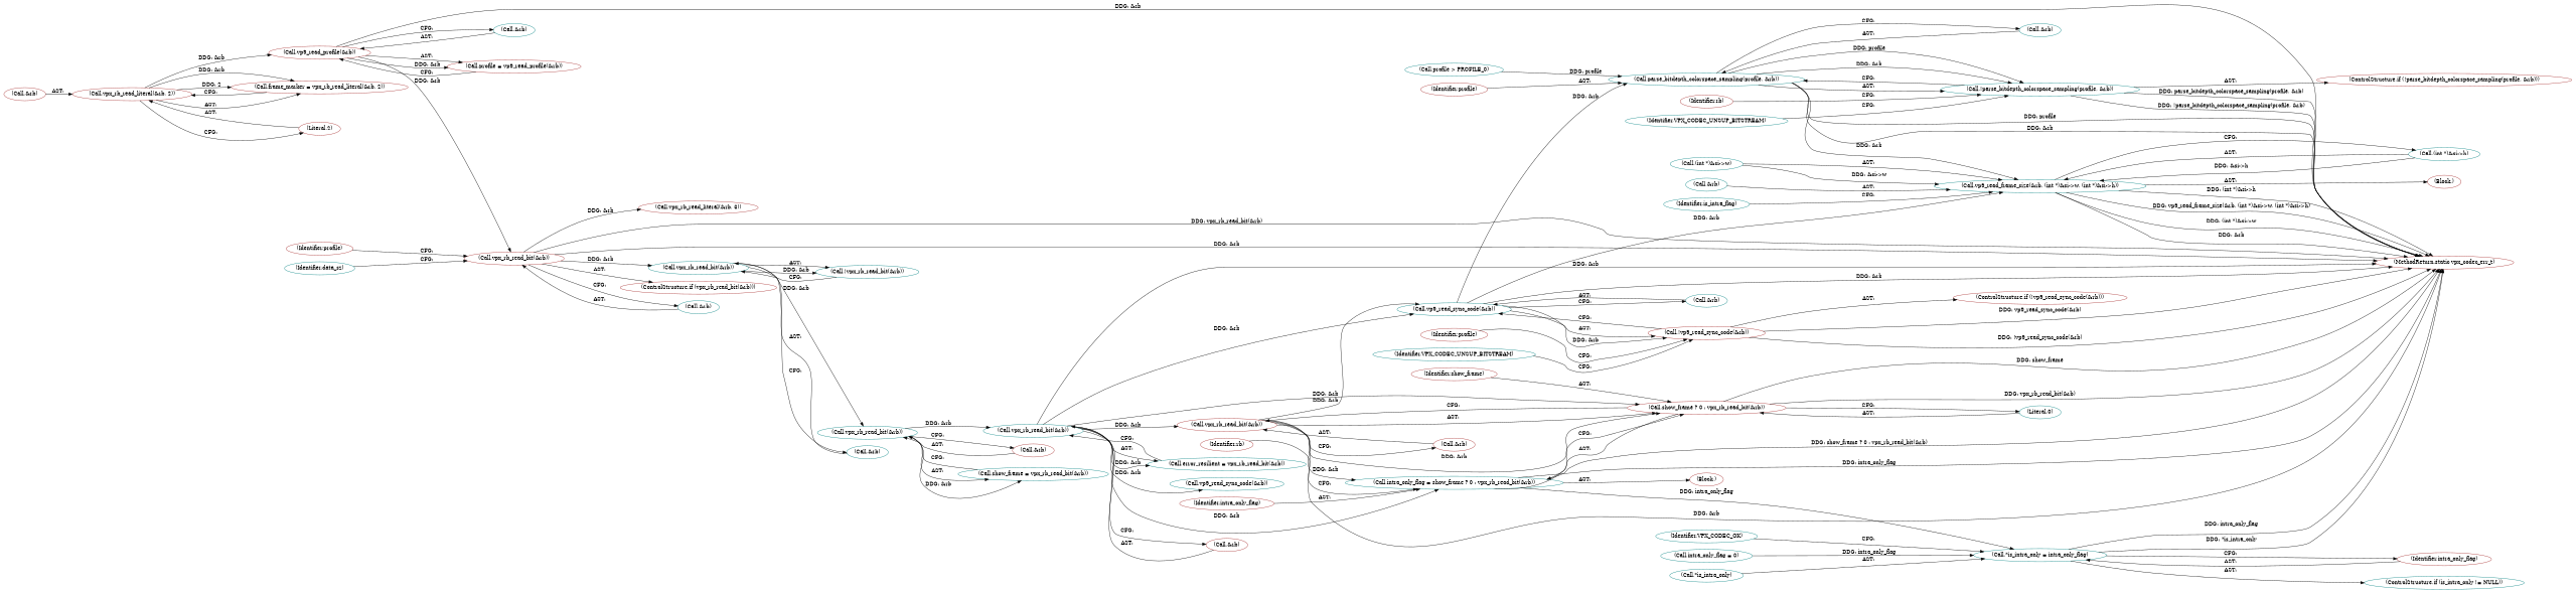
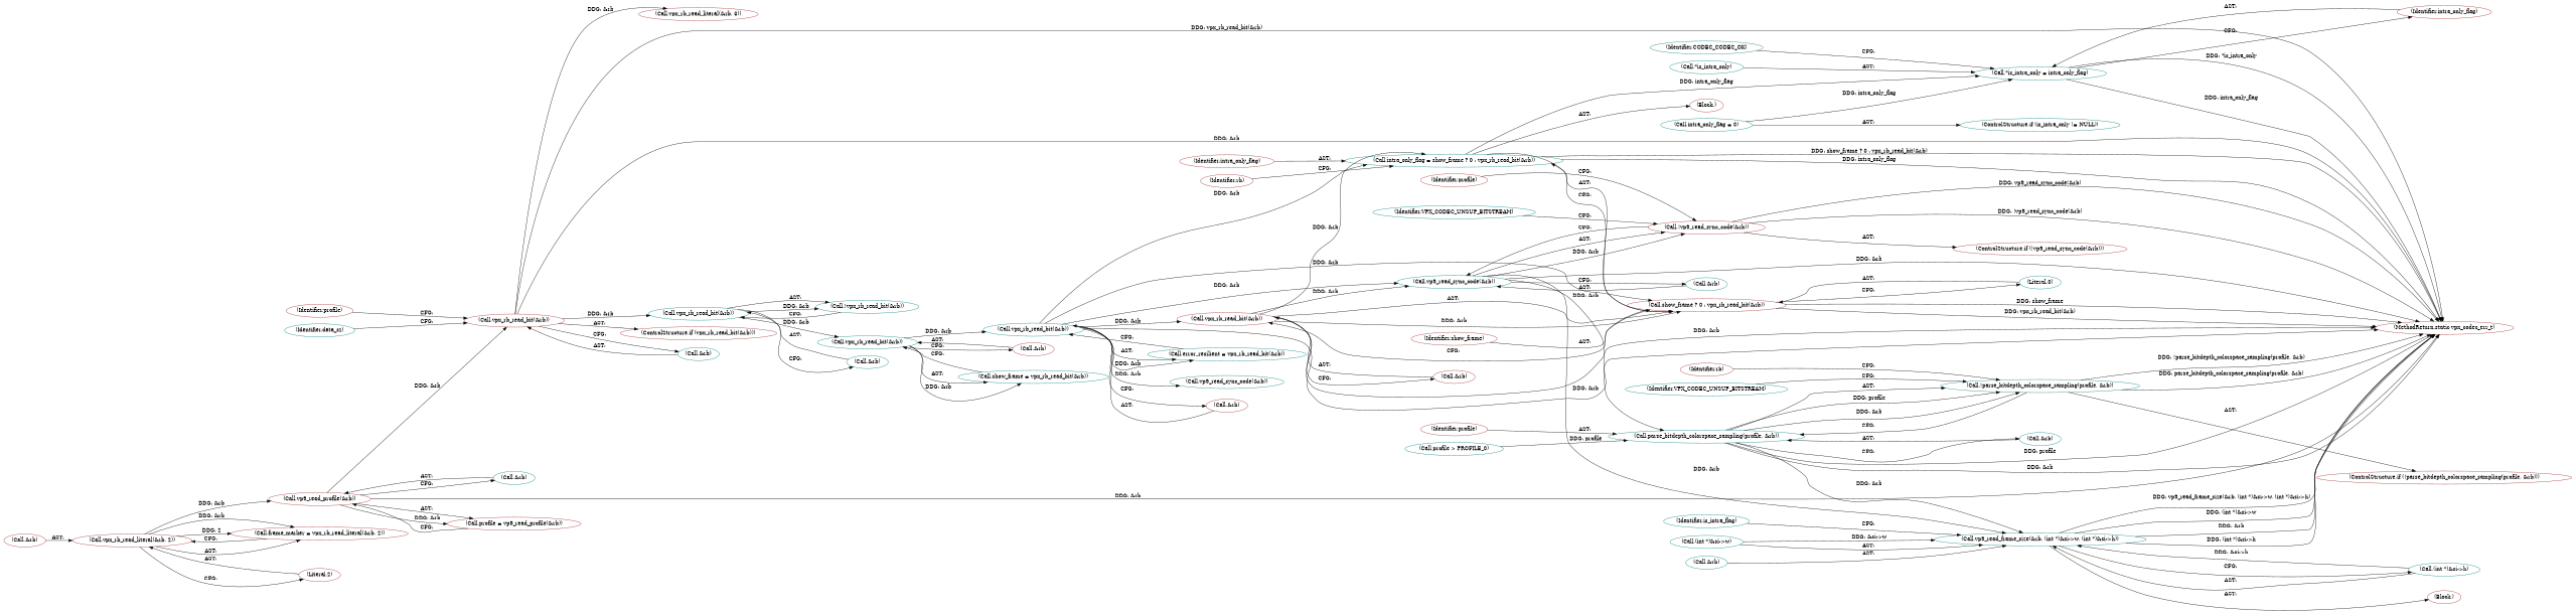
  digraph {
    rankdir=LR
    node [color=teal]
    n1 [color=brown label="(Call,vpx_rb_read_bit(&rb))"]
    n2 [label="(Call,intra_only_flag = show_frame ? 0 : vpx_rb_read_bit(&rb))"]
    n3 [color=brown label="(Call,show_frame ? 0 : vpx_rb_read_bit(&rb))"]
    n4 [label="(Call,vp9_read_sync_code(&rb))"]
    n5 [color=brown label="(Call,&rb)"]
    n6 [color=brown label="(MethodReturn,static vpx_codec_err_t)"]
    n7 [label="(Call,*is_intra_only = intra_only_flag)"]
    n8 [color=brown label="(Block,)"]
    n9 [label="(Literal,0)"]
    n10 [color=brown label="(Call,!vp9_read_sync_code(&rb))"]
    n11 [label="(Call,parse_bitdepth_colorspace_sampling(profile, &rb))"]
    n12 [label="(Call,vp9_read_frame_size(&rb, (int *)&si->w, (int *)&si->h))"]
    n13 [label="(Call,&rb)"]
    n14 [label="(Call,vpx_rb_read_bit(&rb))"]
    n15 [color=brown label="(Call,&rb)"]
    n16 [label="(Call,error_resilient = vpx_rb_read_bit(&rb))"]
    n17 [label="(Call,vp9_read_sync_code(&rb))"]
    n18 [label="(Call,vpx_rb_read_bit(&rb))"]
    n19 [label="(Call,show_frame = vpx_rb_read_bit(&rb))"]
    n20 [color=brown label="(Call,&rb)"]
    n21 [label="(Call,vpx_rb_read_bit(&rb))"]
    n22 [label="(Call,&rb)"]
    n23 [label="(Call,!vpx_rb_read_bit(&rb))"]
    n24 [color=brown label="(Call,vpx_rb_read_bit(&rb))"]
    n25 [color=brown label="(ControlStructure,if (vpx_rb_read_bit(&rb)))"]
    n26 [label="(Call,&rb)"]
    n27 [color=brown label="(Call,vpx_rb_read_literal(&rb, 3))"]
    n28 [color=brown label="(Call,vp9_read_profile(&rb))"]
    n29 [color=brown label="(Call,profile = vp9_read_profile(&rb))"]
    n30 [label="(Call,&rb)"]
    n31 [color=brown label="(Call,vpx_rb_read_literal(&rb, 2))"]
    n32 [color=brown label="(Call,frame_marker = vpx_rb_read_literal(&rb, 2))"]
    n33 [color=brown label="(Literal,2)"]
    n34 [label="(ControlStructure,if (is_intra_only != NULL))"]
    n35 [color=brown label="(Identifier,intra_only_flag)"]
    n36 [color=brown label="(ControlStructure,if (!vp9_read_sync_code(&rb)))"]
    n37 [label="(Call,!parse_bitdepth_colorspace_sampling(profile, &rb))"]
    n38 [label="(Call,&rb)"]
    n39 [label="(Call,(int *)&si->h)"]
    n40 [color=brown label="(Block,)"]
    n41 [color=brown label="(ControlStructure,if (!parse_bitdepth_colorspace_sampling(profile, &rb)))"]
-   n42 [label="(Identifier,VPX_CODEC_OK)"]
+   n42 [label="(Identifier,CODEC_CODEC_OK)"]
    n43 [color=brown label="(Identifier,profile)"]
    n44 [color=brown label="(Identifier,rb)"]
    n45 [color=brown label="(Identifier,profile)"]
    n46 [label="(Identifier,VPX_CODEC_UNSUP_BITSTREAM)"]
    n47 [label="(Identifier,VPX_CODEC_UNSUP_BITSTREAM)"]
    n48 [label="(Call,intra_only_flag = 0)"]
    n49 [color=brown label="(Identifier,intra_only_flag)"]
    n50 [color=brown label="(Identifier,rb)"]
    n51 [label="(Call,*is_intra_only)"]
    n52 [label="(Identifier,data_sz)"]
    n53 [label="(Call,(int *)&si->w)"]
    n54 [label="(Call,&rb)"]
    n55 [color=brown label="(Identifier,show_frame)"]
    n56 [label="(Identifier,is_intra_flag)"]
    n57 [color=brown label="(Call,&rb)"]
    n58 [color=brown label="(Identifier,profile)"]
    n59 [label="(Call,profile > PROFILE_0)"]
    n1 -> n2 [label="DDG: &rb"]
    n1 -> n3 [label="AST: "]
    n1 -> n3 [label="DDG: &rb"]
    n1 -> n4 [label="DDG: &rb"]
    n1 -> n5 [label="CFG: "]
    n1 -> n6 [label="DDG: &rb"]
    n2 -> n3 [label="CFG: "]
    n2 -> n6 [label="DDG: show_frame ? 0 : vpx_rb_read_bit(&rb)"]
    n2 -> n6 [label="DDG: intra_only_flag"]
    n2 -> n7 [label="DDG: intra_only_flag"]
    n2 -> n8 [label="AST: "]
    n3 -> n1 [label="CFG: "]
    n3 -> n2 [label="AST: "]
    n3 -> n6 [label="DDG: show_frame"]
    n3 -> n6 [label="DDG: vpx_rb_read_bit(&rb)"]
    n3 -> n9 [label="CFG: "]
    n4 -> n6 [label="DDG: &rb"]
    n4 -> n10 [label="AST: "]
    n4 -> n10 [label="DDG: &rb"]
    n4 -> n11 [label="DDG: &rb"]
    n4 -> n12 [label="DDG: &rb"]
    n4 -> n13 [label="CFG: "]
    n5 -> n1 [label="AST: "]
    n7 -> n6 [label="DDG: intra_only_flag"]
    n7 -> n6 [label="DDG: *is_intra_only"]
-   n7 -> n34 [label="AST: "]
+   n48 -> n34 [label="AST: "]
    n7 -> n35 [label="CFG: "]
    n9 -> n3 [label="AST: "]
    n10 -> n4 [label="CFG: "]
    n10 -> n6 [label="DDG: vp9_read_sync_code(&rb)"]
    n10 -> n6 [label="DDG: !vp9_read_sync_code(&rb)"]
    n10 -> n36 [label="AST: "]
    n11 -> n6 [label="DDG: profile"]
    n11 -> n6 [label="DDG: &rb"]
    n11 -> n12 [label="DDG: &rb"]
    n11 -> n37 [label="AST: "]
    n11 -> n37 [label="DDG: profile"]
    n11 -> n37 [label="DDG: &rb"]
    n11 -> n38 [label="CFG: "]
    n12 -> n6 [label="DDG: vp9_read_frame_size(&rb, (int *)&si->w, (int *)&si->h)"]
    n12 -> n6 [label="DDG: (int *)&si->w"]
    n12 -> n6 [label="DDG: &rb"]
    n12 -> n6 [label="DDG: (int *)&si->h"]
    n12 -> n39 [label="CFG: "]
    n12 -> n40 [label="AST: "]
    n13 -> n4 [label="AST: "]
    n14 -> n1 [label="DDG: &rb"]
    n14 -> n2 [label="DDG: &rb"]
    n14 -> n3 [label="DDG: &rb"]
    n14 -> n4 [label="DDG: &rb"]
    n14 -> n6 [label="DDG: &rb"]
    n14 -> n15 [label="CFG: "]
    n14 -> n16 [label="AST: "]
    n14 -> n16 [label="DDG: &rb"]
    n14 -> n17 [label="DDG: &rb"]
    n15 -> n14 [label="AST: "]
    n16 -> n14 [label="CFG: "]
    n18 -> n14 [label="DDG: &rb"]
    n18 -> n19 [label="AST: "]
    n18 -> n19 [label="DDG: &rb"]
    n18 -> n20 [label="CFG: "]
    n19 -> n18 [label="CFG: "]
    n20 -> n18 [label="AST: "]
    n21 -> n18 [label="DDG: &rb"]
    n21 -> n22 [label="CFG: "]
    n21 -> n23 [label="AST: "]
    n21 -> n23 [label="DDG: &rb"]
    n22 -> n21 [label="AST: "]
    n23 -> n21 [label="CFG: "]
    n24 -> n6 [label="DDG: vpx_rb_read_bit(&rb)"]
    n24 -> n6 [label="DDG: &rb"]
    n24 -> n21 [label="DDG: &rb"]
    n24 -> n25 [label="AST: "]
    n24 -> n26 [label="CFG: "]
    n24 -> n27 [label="DDG: &rb"]
    n26 -> n24 [label="AST: "]
    n28 -> n6 [label="DDG: &rb"]
    n28 -> n24 [label="DDG: &rb"]
    n28 -> n29 [label="AST: "]
    n28 -> n29 [label="DDG: &rb"]
    n28 -> n30 [label="CFG: "]
    n29 -> n28 [label="CFG: "]
    n30 -> n28 [label="AST: "]
    n31 -> n28 [label="DDG: &rb"]
    n31 -> n32 [label="AST: "]
    n31 -> n32 [label="DDG: &rb"]
    n31 -> n32 [label="DDG: 2"]
    n31 -> n33 [label="CFG: "]
    n32 -> n31 [label="CFG: "]
    n33 -> n31 [label="AST: "]
    n35 -> n7 [label="AST: "]
    n37 -> n6 [label="DDG: parse_bitdepth_colorspace_sampling(profile, &rb)"]
    n37 -> n6 [label="DDG: !parse_bitdepth_colorspace_sampling(profile, &rb)"]
    n37 -> n11 [label="CFG: "]
    n37 -> n41 [label="AST: "]
    n38 -> n11 [label="AST: "]
    n39 -> n12 [label="AST: "]
    n39 -> n12 [label="DDG: &si->h"]
    n42 -> n7 [label="CFG: "]
    n43 -> n10 [label="CFG: "]
    n44 -> n37 [label="CFG: "]
    n45 -> n24 [label="CFG: "]
    n46 -> n10 [label="CFG: "]
    n47 -> n37 [label="CFG: "]
    n48 -> n7 [label="DDG: intra_only_flag"]
    n49 -> n2 [label="AST: "]
    n50 -> n2 [label="CFG: "]
    n51 -> n7 [label="AST: "]
    n52 -> n24 [label="CFG: "]
    n53 -> n12 [label="AST: "]
    n53 -> n12 [label="DDG: &si->w"]
    n54 -> n12 [label="AST: "]
    n55 -> n3 [label="AST: "]
    n56 -> n12 [label="CFG: "]
    n57 -> n31 [label="AST: "]
    n58 -> n11 [label="AST: "]
    n59 -> n11 [label="DDG: profile"]
  }
